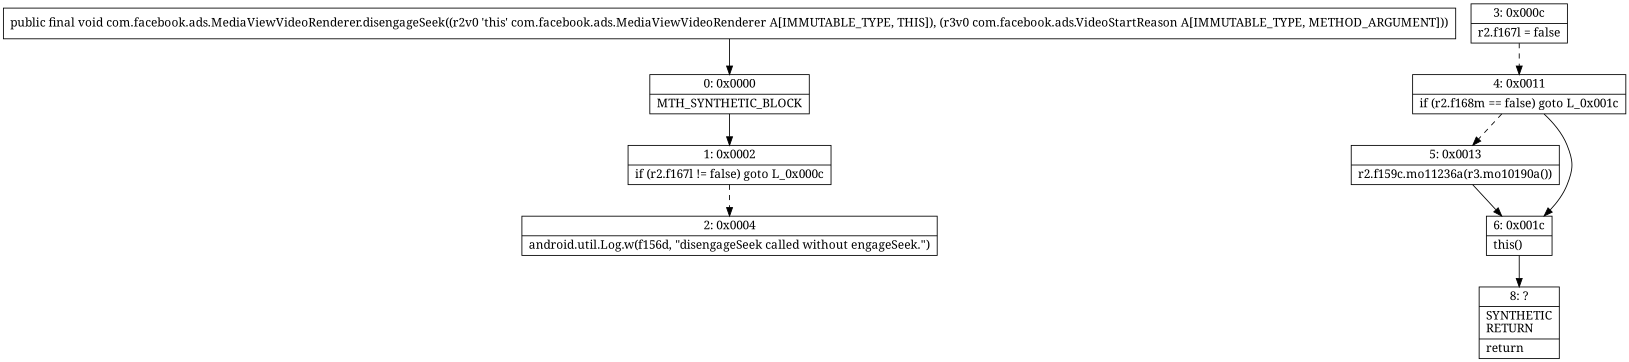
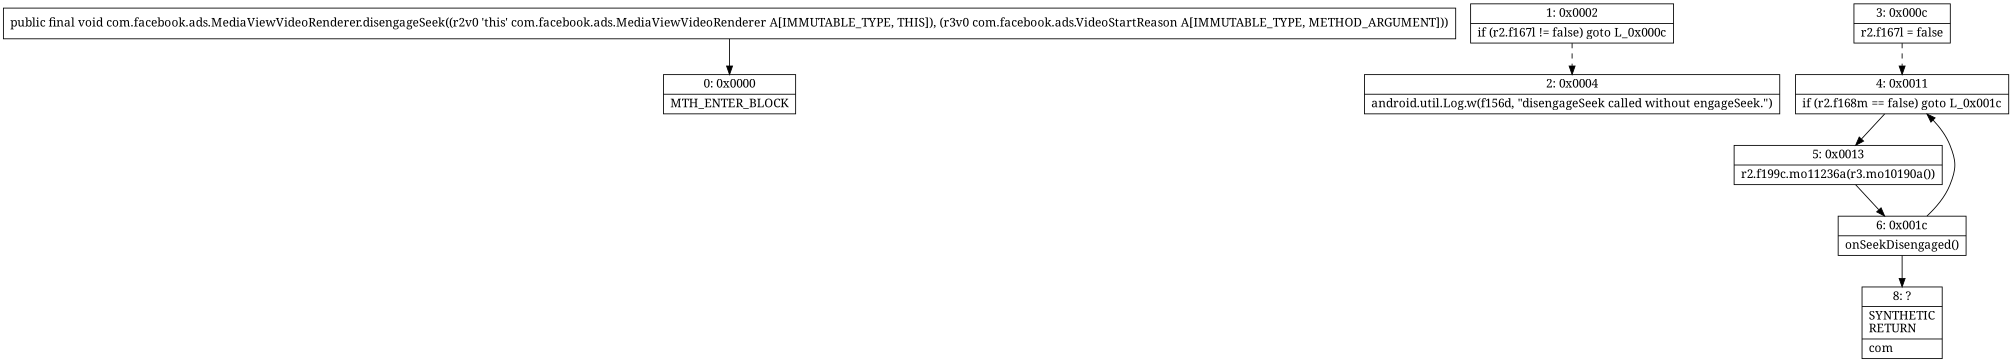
  digraph {
    fontname="Noto Serif"
    node [fontname="Noto Serif" shape=record]
    edge [fontname="Noto Serif"]
-   n1 [label="{0\:\ 0x0000|MTH_SYNTHETIC_BLOCK\l}"]
+   n1 [label="{0\:\ 0x0000|MTH_ENTER_BLOCK\l}"]
    n2 [label="{1\:\ 0x0002|if (r2.f167l != false) goto L_0x000c\l}"]
    n3 [label="{2\:\ 0x0004|android.util.Log.w(f156d, \"disengageSeek called without engageSeek.\")\l}"]
    n4 [label="{3\:\ 0x000c|r2.f167l = false\l}"]
    n5 [label="{4\:\ 0x0011|if (r2.f168m == false) goto L_0x001c\l}"]
-   n6 [label="{5\:\ 0x0013|r2.f159c.mo11236a(r3.mo10190a())\l}"]
-   n7 [label="{6\:\ 0x001c|this()\l}"]
-   n8 [label="{8\:\ ?|SYNTHETIC\lRETURN\l|return\l}"]
+   n6 [label="{5\:\ 0x0013|r2.f199c.mo11236a(r3.mo10190a())\l}"]
+   n7 [label="{6\:\ 0x001c|onSeekDisengaged()\l}"]
+   n8 [label="{8\:\ ?|SYNTHETIC\lRETURN\l|com\l}"]
    n9 [label="{public final void com.facebook.ads.MediaViewVideoRenderer.disengageSeek((r2v0 'this' com.facebook.ads.MediaViewVideoRenderer A[IMMUTABLE_TYPE, THIS]), (r3v0 com.facebook.ads.VideoStartReason A[IMMUTABLE_TYPE, METHOD_ARGUMENT])) }"]
-   n1 -> n2
    n2 -> n3 [style=dashed]
    n4 -> n5 [style=dashed]
-   n5 -> n6 [style=dashed]
-   n5 -> n7
+   n5 -> n6 [style=solid]
+   n7 -> n5
    n6 -> n7
    n7 -> n8
    n9 -> n1
  }
